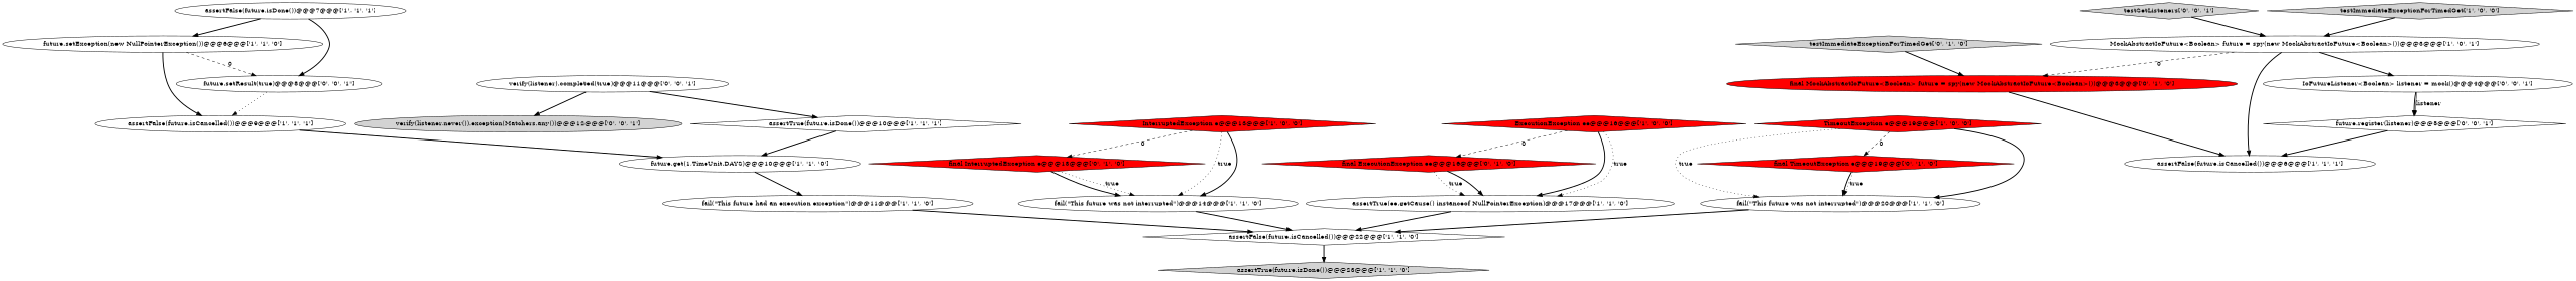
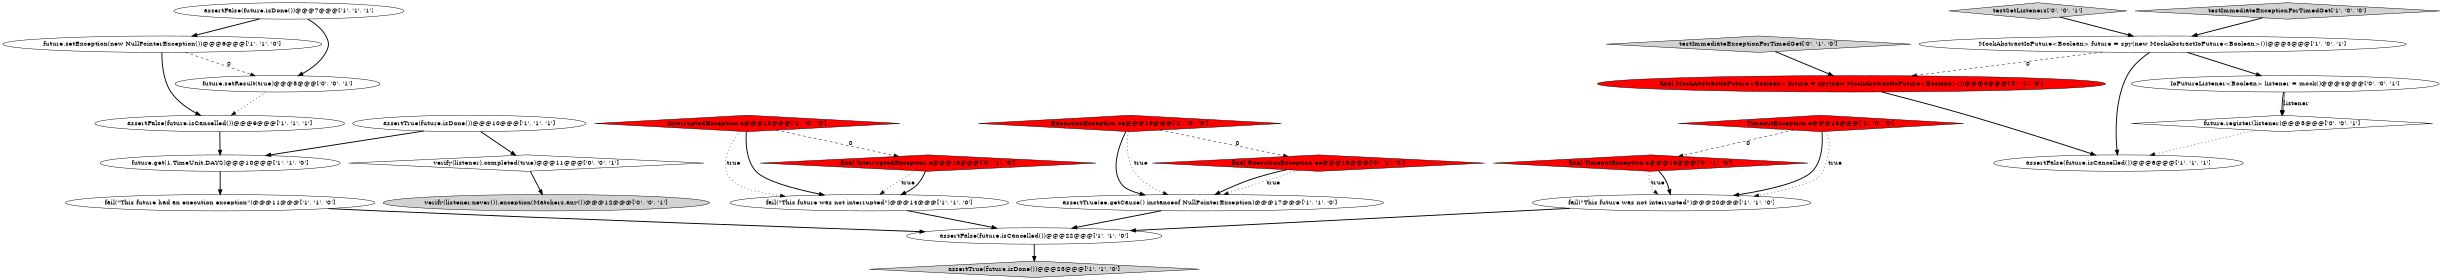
  digraph {
    node [fillcolor=white shape=ellipse style=filled]
    edge [style=bold]
    n1 [fillcolor=red label="final TimeoutException e@@@19@@@['0', '1', '0']" shape=diamond]
    n2 [label="fail(\"This future was not interrupted\")@@@20@@@['1', '1', '0']"]
-   n3 [label="assertFalse(future.isCancelled())@@@22@@@['1', '1', '0']" shape=diamond]
+   n3 [label="assertFalse(future.isCancelled())@@@22@@@['1', '1', '0']"]
    n4 [label="future.setException(new NullPointerException())@@@6@@@['1', '1', '0']"]
    n5 [label="future.setResult(true)@@@8@@@['0', '0', '1']"]
    n6 [label="assertFalse(future.isCancelled())@@@9@@@['1', '1', '1']"]
    n7 [label="future.get(1,TimeUnit.DAYS)@@@10@@@['1', '1', '0']"]
    n8 [label="fail(\"This future had an execution exception\")@@@11@@@['1', '1', '0']"]
-   n9 [label="verify(listener).completed(true)@@@11@@@['0', '0', '1']"]
+   n9 [label="verify(listener).completed(true)@@@11@@@['0', '0', '1']" shape=diamond]
    n10 [fillcolor=lightgray label="verify(listener,never()).exception(Matchers.any())@@@12@@@['0', '0', '1']"]
    n11 [fillcolor=red label="InterruptedException e@@@13@@@['1', '0', '0']" shape=diamond]
    n12 [label="fail(\"This future was not interrupted\")@@@14@@@['1', '1', '0']"]
    n13 [fillcolor=red label="final InterruptedException e@@@13@@@['0', '1', '0']" shape=diamond]
    n14 [fillcolor=lightgray label="testImmediateExceptionForTimedGet['0', '1', '0']" shape=diamond]
    n15 [fillcolor=red label="final MockAbstractIoFuture<Boolean> future = spy(new MockAbstractIoFuture<Boolean>())@@@3@@@['0', '1', '0']"]
    n16 [label="assertFalse(future.isCancelled())@@@6@@@['1', '1', '1']"]
    n17 [label="MockAbstractIoFuture<Boolean> future = spy(new MockAbstractIoFuture<Boolean>())@@@3@@@['1', '0', '1']"]
    n18 [label="IoFutureListener<Boolean> listener = mock()@@@4@@@['0', '0', '1']"]
    n19 [label="future.register(listener)@@@5@@@['0', '0', '1']" shape=diamond]
    n20 [fillcolor=lightgray label="assertTrue(future.isDone())@@@23@@@['1', '1', '0']" shape=diamond]
    n21 [fillcolor=red label="TimeoutException e@@@19@@@['1', '0', '0']" shape=diamond]
    n22 [label="assertFalse(future.isDone())@@@7@@@['1', '1', '1']"]
    n23 [fillcolor=lightgray label="testSetListeners['0', '0', '1']" shape=diamond]
-   n24 [label="assertTrue(future.isDone())@@@10@@@['1', '1', '1']" shape=diamond]
+   n24 [label="assertTrue(future.isDone())@@@10@@@['1', '1', '1']"]
    n25 [label="assertTrue(ee.getCause() instanceof NullPointerException)@@@17@@@['1', '1', '0']"]
    n26 [fillcolor=red label="final ExecutionException ee@@@16@@@['0', '1', '0']" shape=diamond]
    n27 [fillcolor=lightgray label="testImmediateExceptionForTimedGet['1', '0', '0']" shape=diamond]
    n28 [fillcolor=red label="ExecutionException ee@@@16@@@['1', '0', '0']" shape=diamond]
    n1 -> n2 [label=true style=dotted]
    n1 -> n2
    n2 -> n3
    n3 -> n20
    n4 -> n5 [label=0 style=dashed]
    n4 -> n6
    n5 -> n6 [style=dotted]
    n6 -> n7
    n7 -> n8
    n8 -> n3
    n9 -> n10
    n11 -> n12 [label=true style=dotted]
    n11 -> n12
    n11 -> n13 [label=0 style=dashed]
    n12 -> n3
    n13 -> n12 [label=true style=dotted]
    n13 -> n12
    n14 -> n15
    n15 -> n16
    n17 -> n15 [label=0 style=dashed]
    n17 -> n16
    n17 -> n18
    n18 -> n19
    n18 -> n19 [label=listener style=solid]
-   n19 -> n16
+   n19 -> n16 [style=dotted]
    n21 -> n1 [label=0 style=dashed]
    n21 -> n2
    n21 -> n2 [label=true style=dotted]
    n22 -> n4
    n22 -> n5
    n23 -> n17
    n24 -> n7
-   n9 -> n24
+   n24 -> n9
    n25 -> n3
    n26 -> n25
    n26 -> n25 [label=true style=dotted]
    n27 -> n17
    n28 -> n25
    n28 -> n25 [label=true style=dotted]
    n28 -> n26 [label=0 style=dashed]
  }
